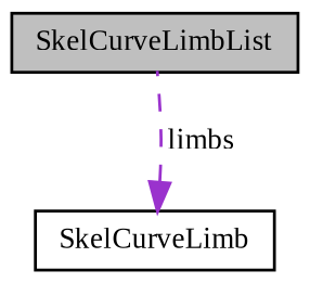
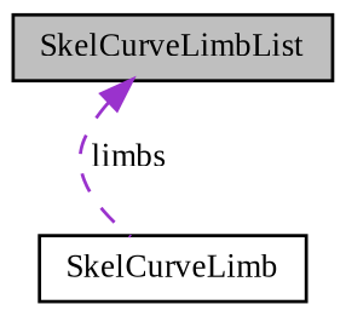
  digraph {
    fontname="Liberation Serif"
    node [color=black fontname="Liberation Serif" fontsize=10 shape=record style=filled]
    n1 [fillcolor=grey75 fontcolor=black height=0.2 label=SkelCurveLimbList width=0.4]
    n2 [fillcolor=white height=0.2 label=SkelCurveLimb width=0.4]
-   n2 -> n1 [color=darkorchid3 dir=back fontname="Liberation Serif" fontsize=10 label=" limbs" labelfontname=Helvetica labelfontsize=10 style=dashed]
+   n1 -> n2 [color=darkorchid3 dir=back fontname="Liberation Serif" fontsize=10 label=" limbs" labelfontname=Helvetica labelfontsize=10 style=dashed]
  }
